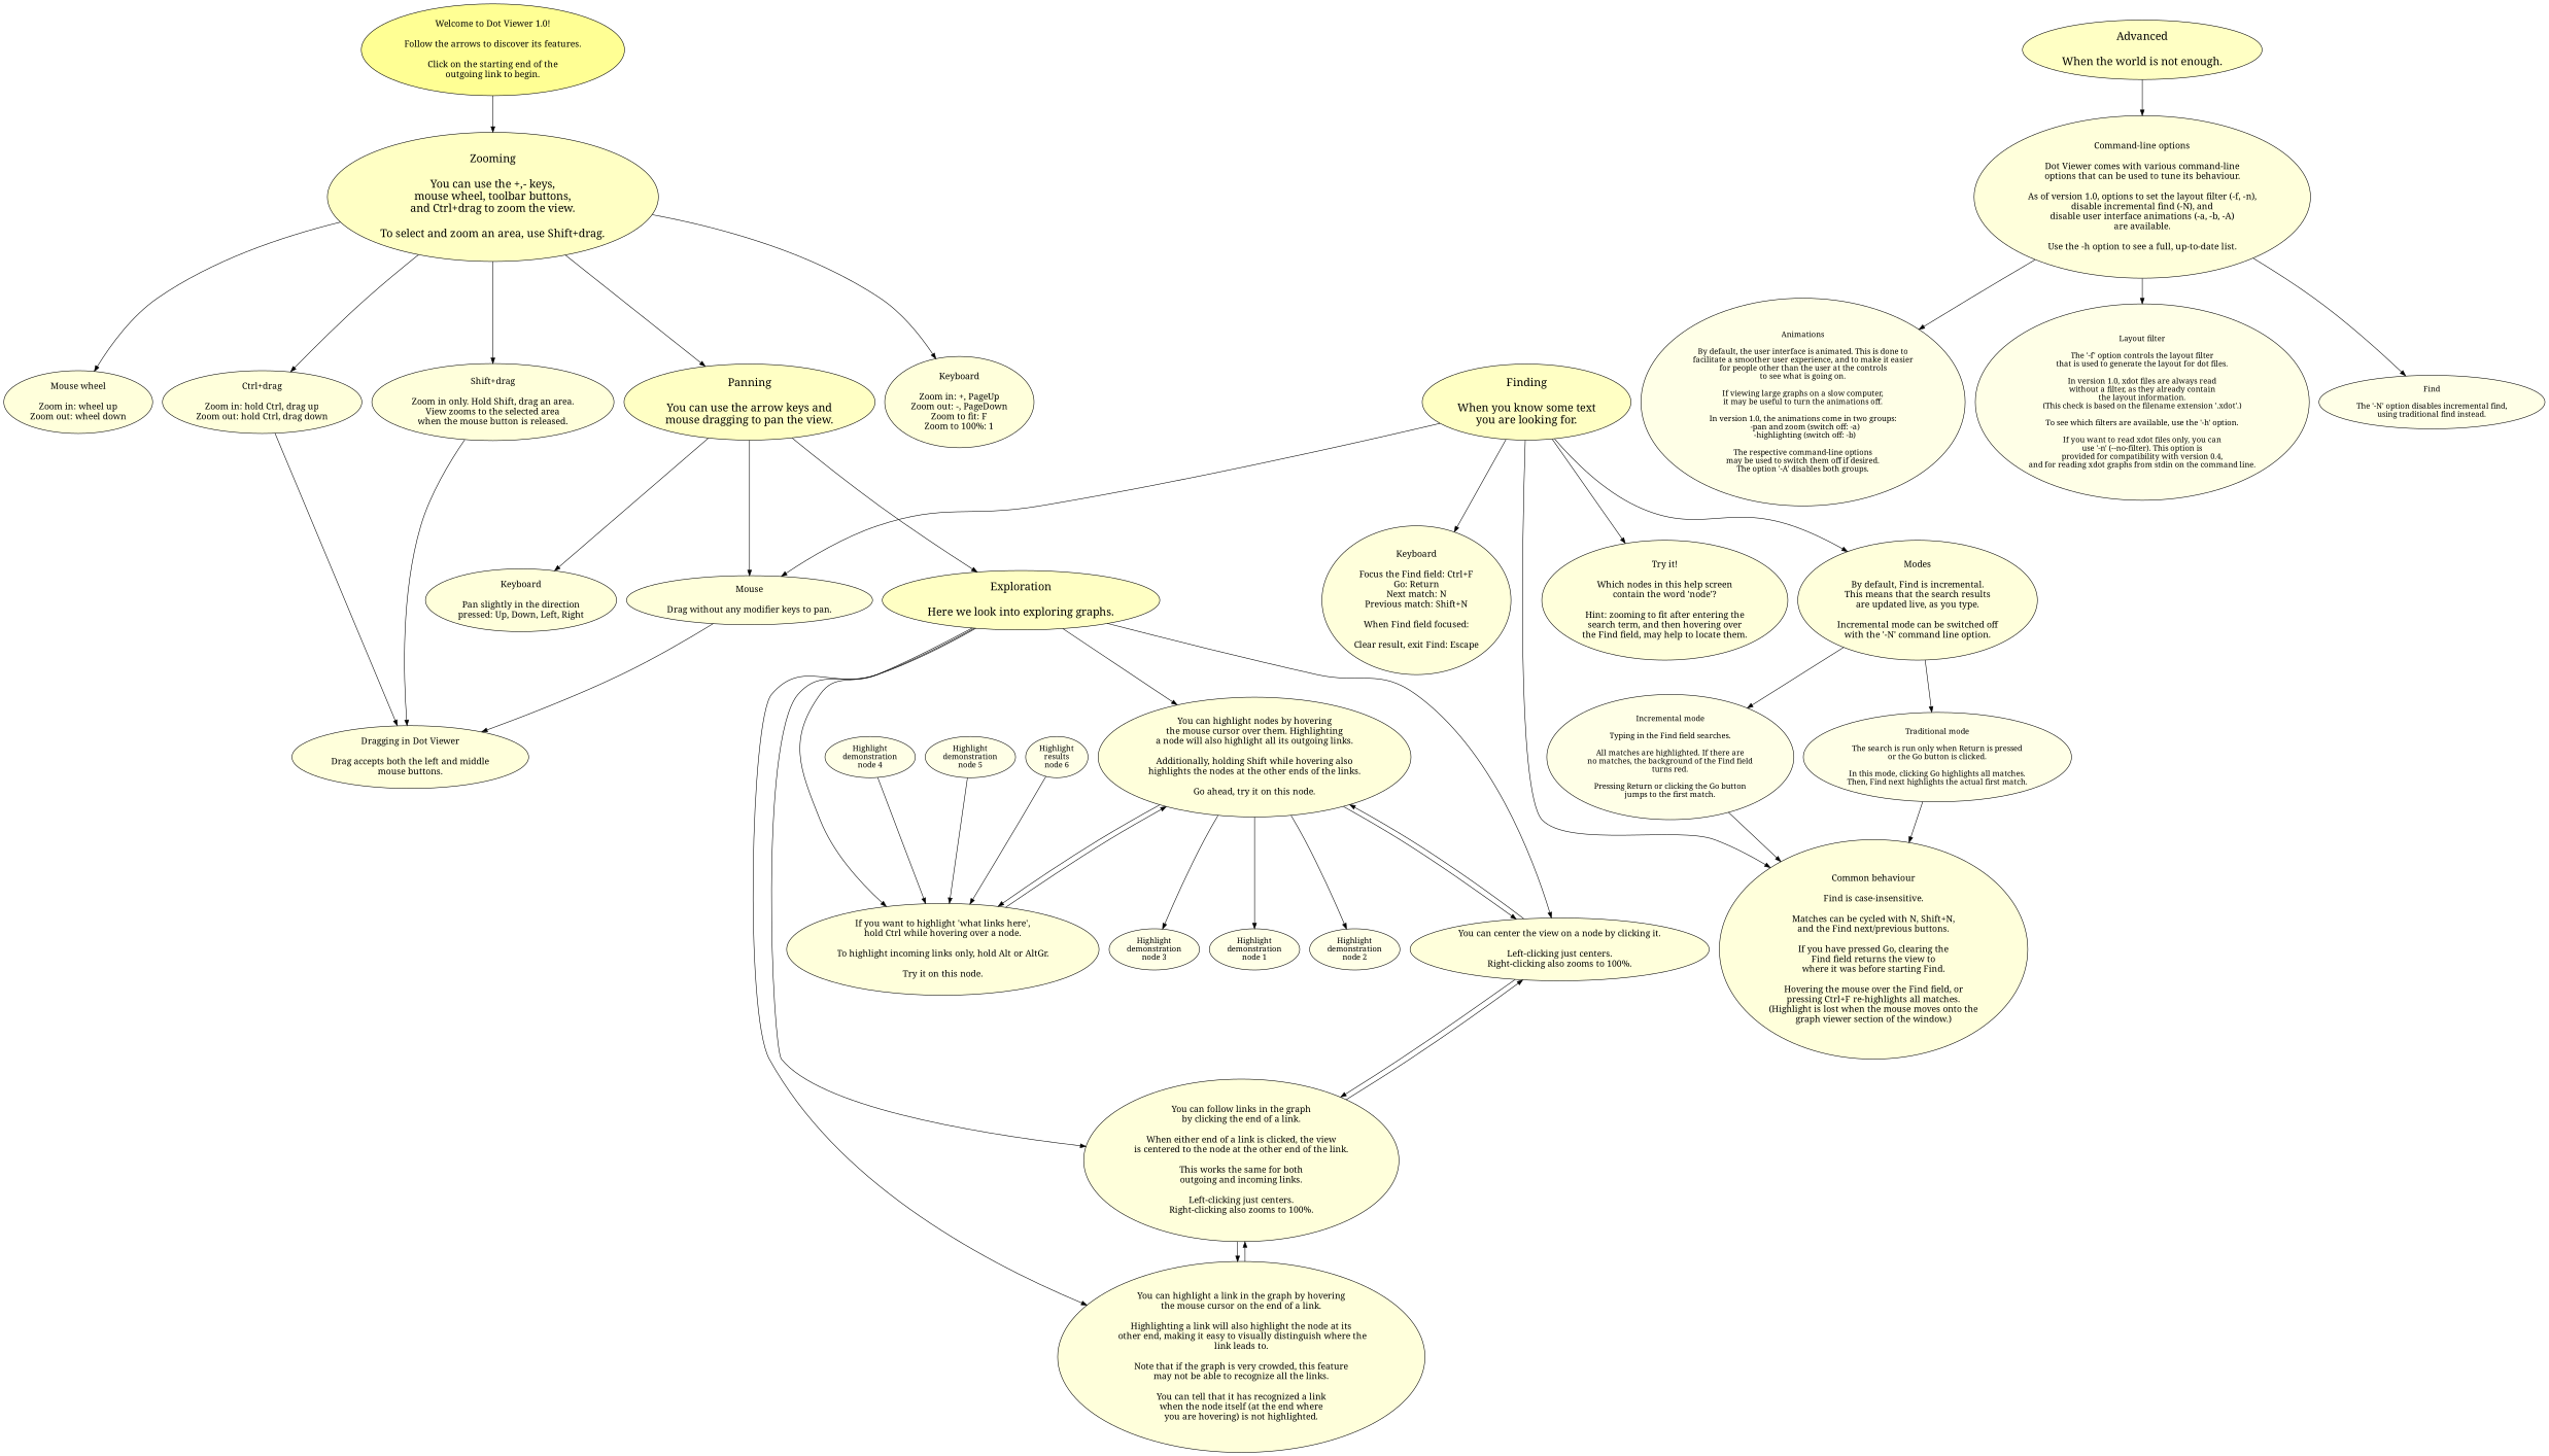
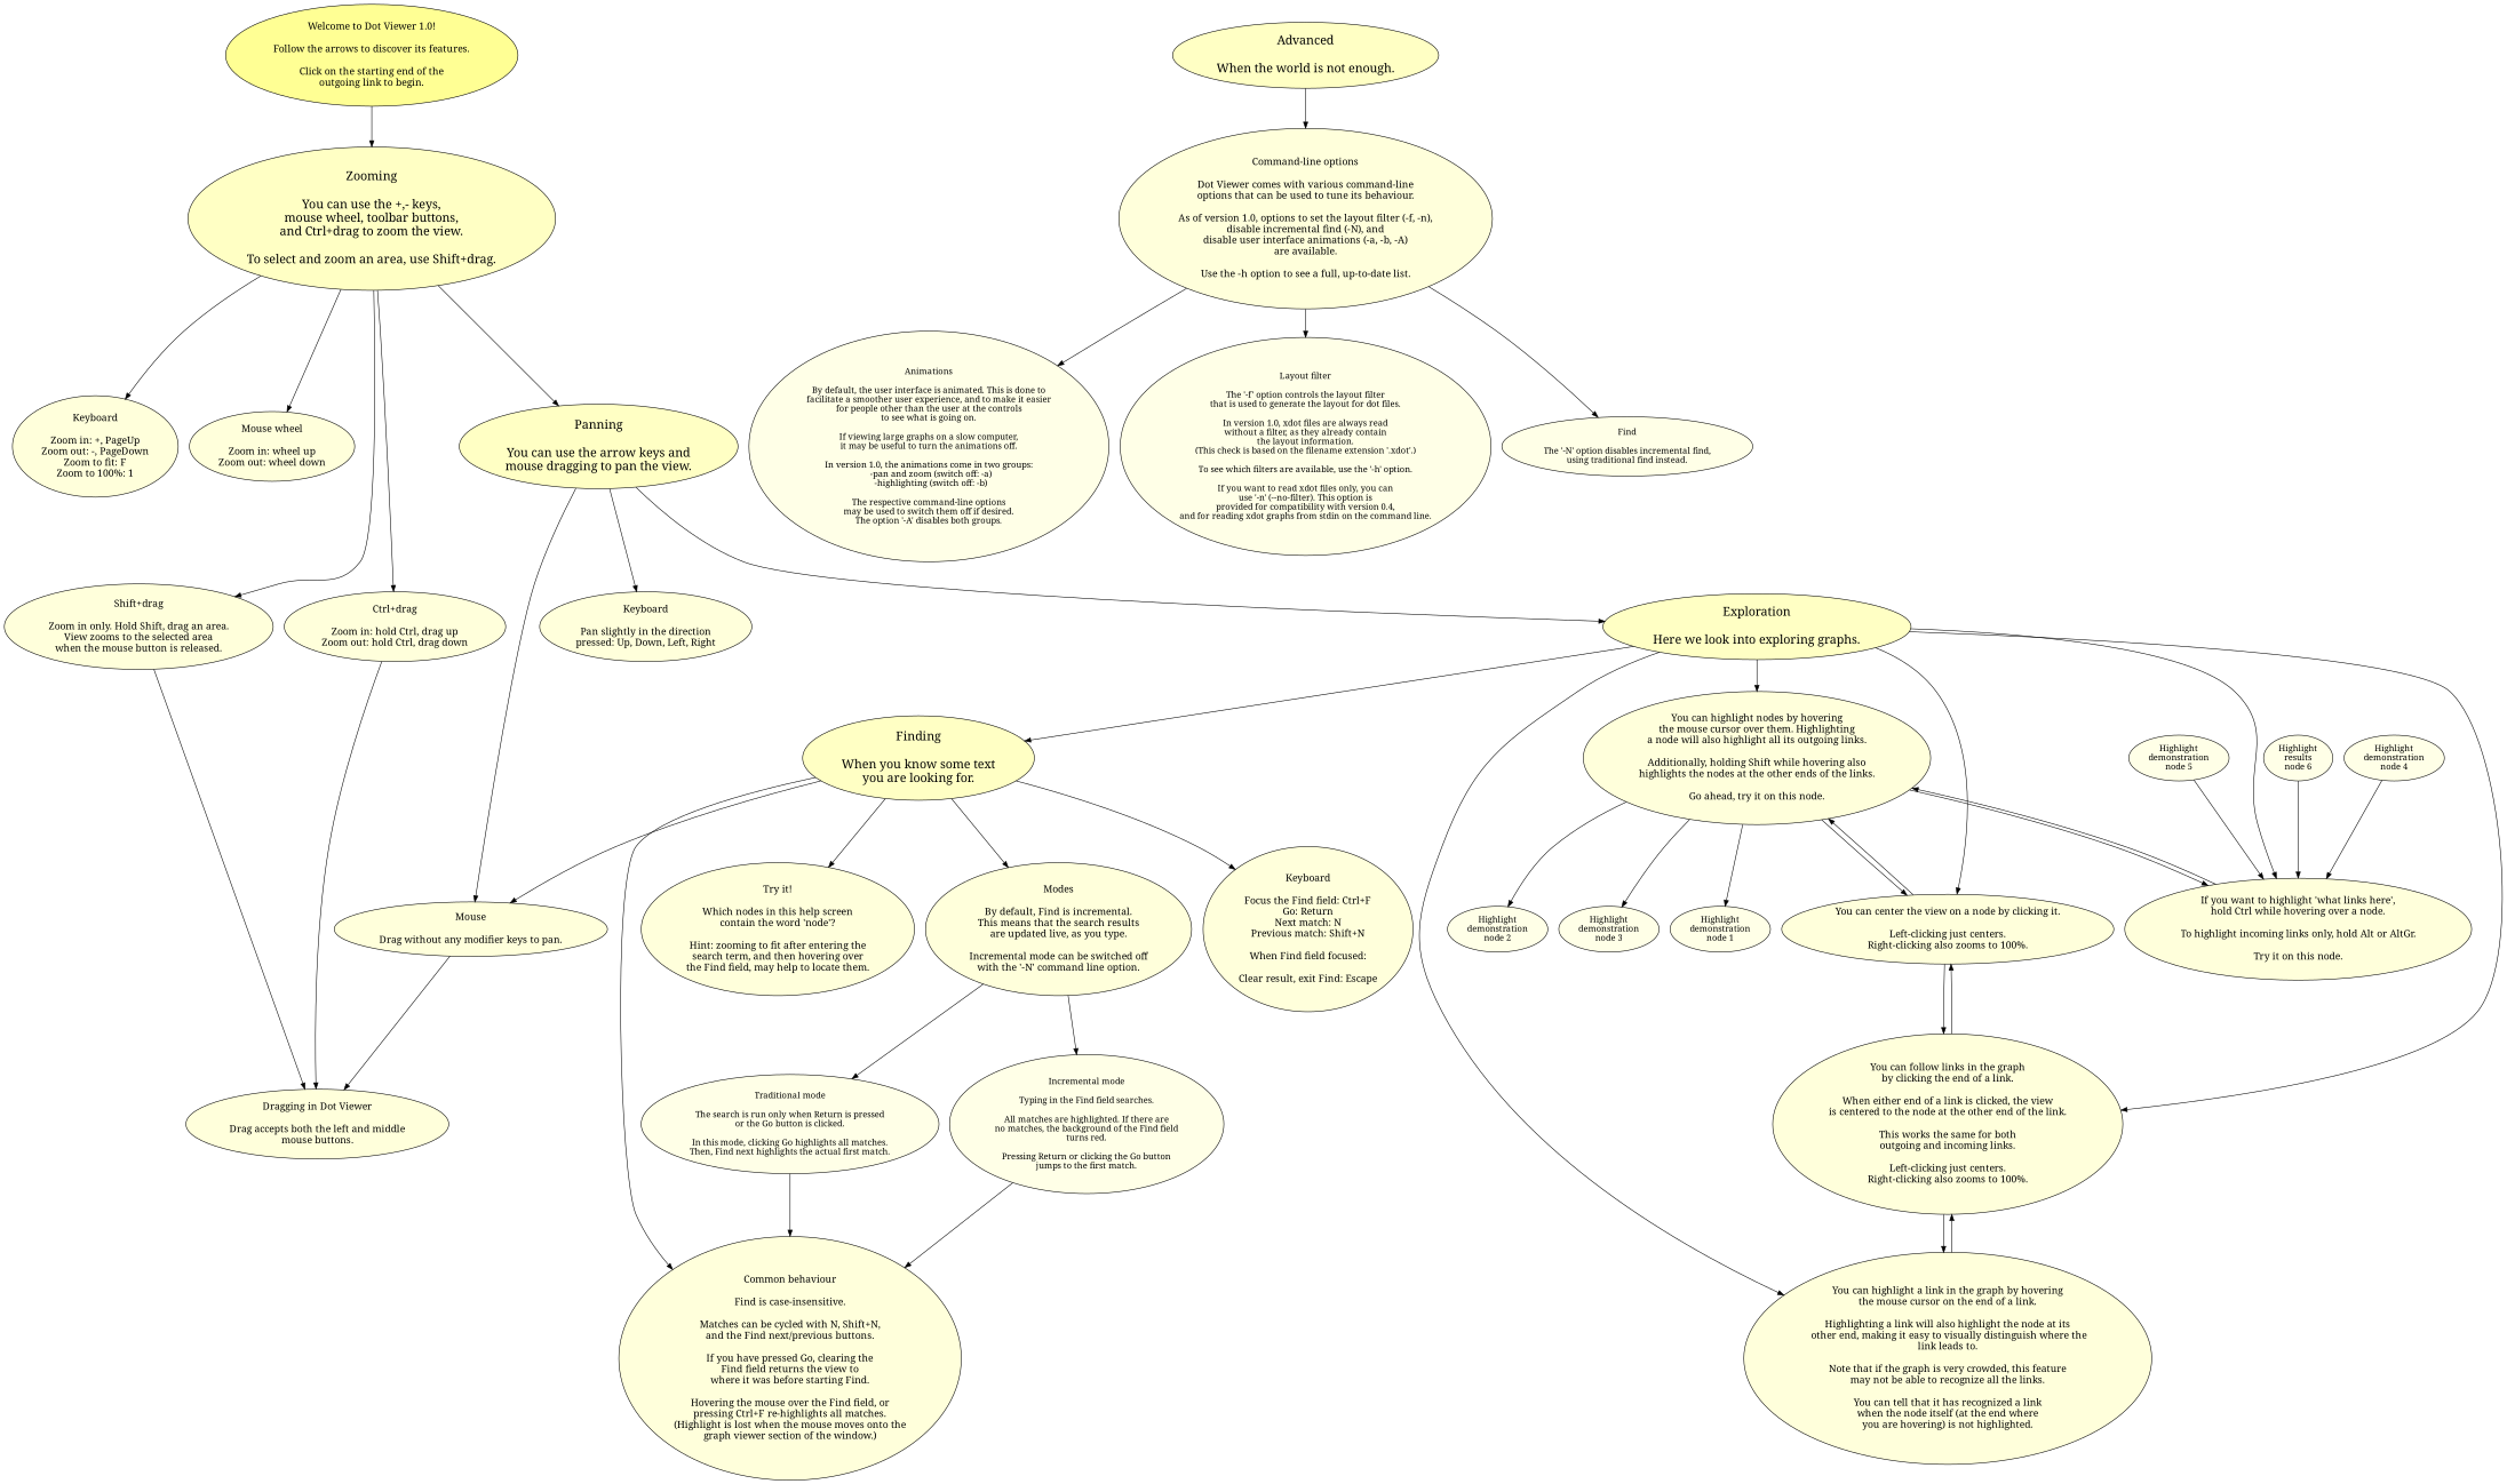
  digraph {
    fontname="Noto Serif"
    node [fillcolor="#FFFFCCB2" fontcolor="#000000" fontname="Noto Serif" fontsize=16 group=0 style=filled]
    edge [fontname="Noto Serif"]
    n1 [fillcolor="#FFFF66B2" label="Welcome to Dot Viewer 1.0!\n\nFollow the arrows to discover its features.\n\nClick on the starting end of the\noutgoing link to begin."]
    n2 [fillcolor="#FFFFAAB2" fontsize=20 label="Zooming\n\nYou can use the +,- keys,\nmouse wheel, toolbar buttons,\nand Ctrl+drag to zoom the view.\n\nTo select and zoom an area, use Shift+drag."]
    n3 [label="Keyboard\n\nZoom in: +, PageUp\nZoom out: -, PageDown\nZoom to fit: F\nZoom to 100%: 1"]
    n4 [label="Mouse wheel\n\nZoom in: wheel up\nZoom out: wheel down"]
    n5 [label="Ctrl+drag\n\nZoom in: hold Ctrl, drag up\nZoom out: hold Ctrl, drag down"]
    n6 [label="Shift+drag\n\nZoom in only. Hold Shift, drag an area.\nView zooms to the selected area\nwhen the mouse button is released."]
    n7 [fillcolor="#FFFFAAB2" fontsize=20 label="Panning\n\nYou can use the arrow keys and\nmouse dragging to pan the view."]
    n8 [label="Dragging in Dot Viewer\n\nDrag accepts both the left and middle\nmouse buttons."]
    n9 [label="Mouse\n\nDrag without any modifier keys to pan."]
    n10 [label="Keyboard\n\nPan slightly in the direction\npressed: Up, Down, Left, Right"]
    n11 [fillcolor="#FFFFAAB2" fontsize=20 label="Exploration\n\nHere we look into exploring graphs."]
    n12 [label="You can highlight nodes by hovering\nthe mouse cursor over them. Highlighting\na node will also highlight all its outgoing links.\n\nAdditionally, holding Shift while hovering also\nhighlights the nodes at the other ends of the links.\n\nGo ahead, try it on this node."]
    n13 [label="If you want to highlight 'what links here',\nhold Ctrl while hovering over a node.\n\nTo highlight incoming links only, hold Alt or AltGr.\n\nTry it on this node."]
    n14 [label="You can highlight a link in the graph by hovering\nthe mouse cursor on the end of a link.\n\nHighlighting a link will also highlight the node at its\n other end, making it easy to visually distinguish where the\nlink leads to.\n\nNote that if the graph is very crowded, this feature\nmay not be able to recognize all the links.\n\nYou can tell that it has recognized a link\nwhen the node itself (at the end where\nyou are hovering) is not highlighted."]
    n15 [label="You can follow links in the graph\nby clicking the end of a link.\n\nWhen either end of a link is clicked, the view\nis centered to the node at the other end of the link.\n\nThis works the same for both\noutgoing and incoming links.\n\nLeft-clicking just centers.\nRight-clicking also zooms to 100%."]
    n16 [label="You can center the view on a node by clicking it.\n\nLeft-clicking just centers.\nRight-clicking also zooms to 100%."]
    n17 [fillcolor="#FFFFAAB2" fontsize=20 label="Finding\n\nWhen you know some text\nyou are looking for."]
    n18 [fillcolor="#FFFFDDB2" label="Highlight\ndemonstration\nnode 1" fontsize=""]
    n19 [fillcolor="#FFFFDDB2" label="Highlight\ndemonstration\nnode 2" fontsize=""]
    n20 [fillcolor="#FFFFDDB2" label="Highlight\ndemonstration\nnode 3" fontsize=""]
    n21 [label="Modes\n\nBy default, Find is incremental.\nThis means that the search results\nare updated live, as you type.\n\nIncremental mode can be switched off\nwith the '-N' command line option."]
    n22 [label="Keyboard\n\nFocus the Find field: Ctrl+F\nGo: Return\nNext match: N\nPrevious match: Shift+N\n\nWhen Find field focused:\n\nClear result, exit Find: Escape"]
    n23 [label="Common behaviour\n\nFind is case-insensitive.\n\nMatches can be cycled with N, Shift+N,\nand the Find next/previous buttons.\n\nIf you have pressed Go, clearing the\nFind field returns the view to\nwhere it was before starting Find.\n\nHovering the mouse over the Find field, or\npressing Ctrl+F re-highlights all matches.\n(Highlight is lost when the mouse moves onto the\ngraph viewer section of the window.)"]
    n24 [label="Try it!\n\nWhich nodes in this help screen\ncontain the word 'node'?\n\nHint: zooming to fit after entering the\nsearch term, and then hovering over\nthe Find field, may help to locate them."]
    n25 [fillcolor="#FFFFDDB2" label="Highlight\ndemonstration\nnode 4" fontsize=""]
    n26 [fillcolor="#FFFFDDB2" label="Highlight\ndemonstration\nnode 5" fontsize=""]
    n27 [fillcolor="#FFFFDDB2" label="Highlight\nresults\nnode 6" fontsize=""]
    n28 [fillcolor="#FFFFDDB2" label="Incremental mode\n\nTyping in the Find field searches.\n\nAll matches are highlighted. If there are\nno matches, the background of the Find field\nturns red.\n\nPressing Return or clicking the Go button\njumps to the first match." fontsize=""]
    n29 [fillcolor="#FFFFDDB2" label="Traditional mode\n\nThe search is run only when Return is pressed\nor the Go button is clicked.\n\nIn this mode, clicking Go highlights all matches.\nThen, Find next highlights the actual first match." fontsize=""]
    n30 [fillcolor="#FFFFAAB2" fontsize=20 label="Advanced\n\nWhen the world is not enough."]
    n31 [label="Command-line options\n\nDot Viewer comes with various command-line\noptions that can be used to tune its behaviour.\n\nAs of version 1.0, options to set the layout filter (-f, -n),\ndisable incremental find (-N), and\ndisable user interface animations (-a, -b, -A)\nare available.\n\nUse the -h option to see a full, up-to-date list."]
    n32 [fillcolor="#FFFFDDB2" label="Animations\n\nBy default, the user interface is animated. This is done to\nfacilitate a smoother user experience, and to make it easier\nfor people other than the user at the controls\nto see what is going on.\n\nIf viewing large graphs on a slow computer,\nit may be useful to turn the animations off.\n\nIn version 1.0, the animations come in two groups:\n  -pan and zoom (switch off: -a)\n  -highlighting (switch off: -b)\n\nThe respective command-line options\nmay be used to switch them off if desired.\nThe option '-A' disables both groups." fontsize=""]
    n33 [fillcolor="#FFFFDDB2" label="Layout filter\n\nThe '-f' option controls the layout filter\nthat is used to generate the layout for dot files.\n\nIn version 1.0, xdot files are always read\nwithout a filter, as they already contain\nthe layout information.\n(This check is based on the filename extension '.xdot'.)\n\nTo see which filters are available, use the '-h' option.\n\nIf you want to read xdot files only, you can\nuse '-n' (--no-filter). This option is\nprovided for compatibility with version 0.4,\nand for reading xdot graphs from stdin on the command line." fontsize=""]
    n34 [fillcolor="#FFFFDDB2" label="Find\n\nThe '-N' option disables incremental find,\nusing traditional find instead." fontsize=""]
    n1 -> n2
    n2 -> n3
    n2 -> n4
    n2 -> n5
    n2 -> n6
    n2 -> n7
    n5 -> n8
    n6 -> n8
    n7 -> n9
    n7 -> n10
    n7 -> n11
    n9 -> n8
    n11 -> n12
    n11 -> n13
    n11 -> n14
    n11 -> n15
    n11 -> n16
+   n11 -> n17
    n12 -> n13
    n12 -> n16
    n12 -> n18
    n12 -> n19
    n12 -> n20
    n13 -> n12
    n14 -> n15
    n15 -> n14
    n15 -> n16
    n16 -> n12
    n16 -> n15
    n17 -> n9
    n17 -> n21
    n17 -> n22
    n17 -> n23
    n17 -> n24
    n21 -> n28
    n21 -> n29
    n25 -> n13
    n26 -> n13
    n27 -> n13
    n28 -> n23
    n29 -> n23
    n30 -> n31
    n31 -> n32
    n31 -> n33
    n31 -> n34
  }
